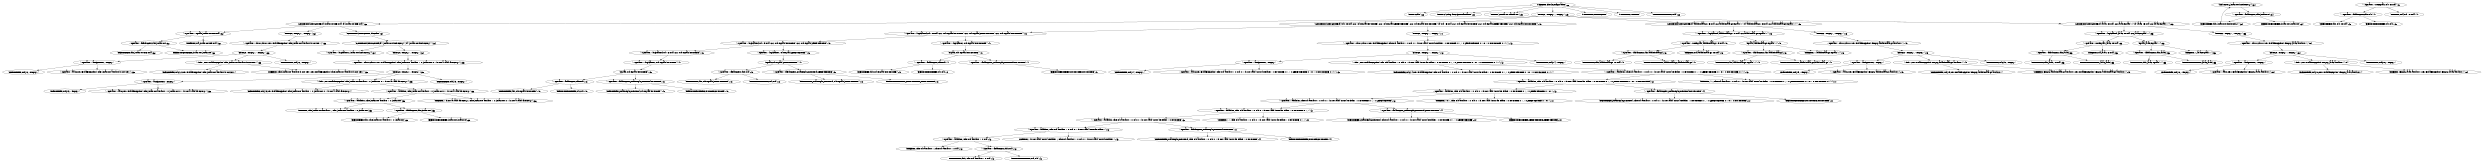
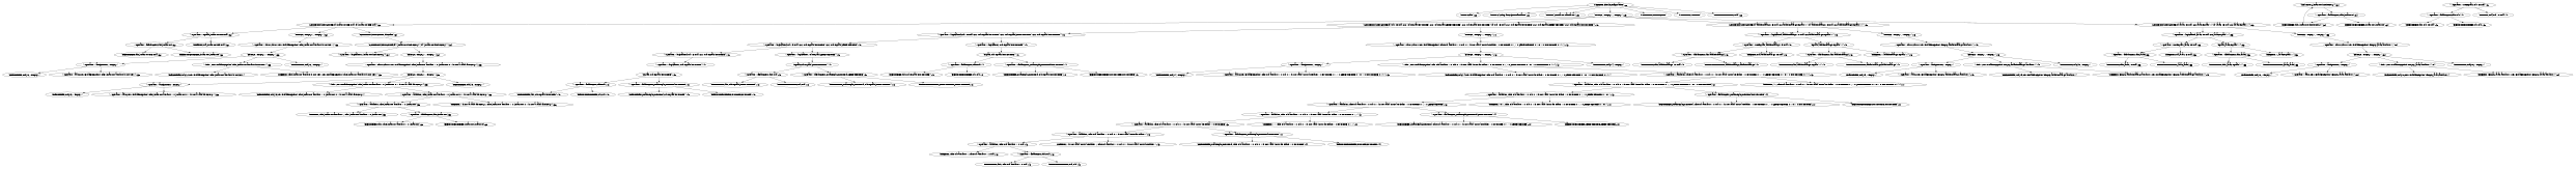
  digraph {
    n1 [label=<(METHOD,checkConfiguration)<SUB>728</SUB>>]
    n2 [label=<(PARAM,this)<SUB>728</SUB>>]
    n3 [label=<(PARAM,String descriptorFileName)<SUB>728</SUB>>]
    n4 [label=<(PARAM,SAXParser saxParser)<SUB>729</SUB>>]
    n5 [label=<(BLOCK,&lt;empty&gt;,&lt;empty&gt;)<SUB>729</SUB>>]
    n6 [label=<(MODIFIER,PROTECTED)>]
    n7 [label=<(MODIFIER,VIRTUAL)>]
    n8 [label=<(METHOD_RETURN,void)<SUB>728</SUB>>]
    n9 [label=<(CONTROL_STRUCTURE,if (jonasroot == null),if (jonasroot == null))<SUB>732</SUB>>]
    n10 [label=<(CONTROL_STRUCTURE,if (orb != null &amp;&amp; !orb.equals(RMI_ORB) &amp;&amp; !orb.equals(JEREMIE_ORB) &amp;&amp; !orb.equals(DAVID_ORB)),if (orb != null &amp;&amp; !orb.equals(RMI_ORB) &amp;&amp; !orb.equals(JEREMIE_ORB) &amp;&amp; !orb.equals(DAVID_ORB)))<SUB>740</SUB>>]
    n11 [label=<(CONTROL_STRUCTURE,if (additionalargs != null &amp;&amp; additionalargs.equals(&quot;&quot;)),if (additionalargs != null &amp;&amp; additionalargs.equals(&quot;&quot;)))<SUB>748</SUB>>]
    n12 [label=<(CONTROL_STRUCTURE,if (javac != null &amp;&amp; javac.equals(&quot;&quot;)),if (javac != null &amp;&amp; javac.equals(&quot;&quot;)))<SUB>753</SUB>>]
    n13 [label=<(&lt;operator&gt;.equals,jonasroot == null)<SUB>732</SUB>>]
    n14 [label=<(BLOCK,&lt;empty&gt;,&lt;empty&gt;)<SUB>732</SUB>>]
    n15 [label=<(CONTROL_STRUCTURE,else,else)<SUB>734</SUB>>]
    n16 [label=<(&lt;operator&gt;.logicalAnd,orb != null &amp;&amp; !orb.equals(RMI_ORB) &amp;&amp; !orb.equals(JEREMIE_ORB) &amp;&amp; !orb.equals(DAVID_ORB))<SUB>740</SUB>>]
    n17 [label=<(BLOCK,&lt;empty&gt;,&lt;empty&gt;)<SUB>741</SUB>>]
    n18 [label=<(&lt;operator&gt;.logicalAnd,additionalargs != null &amp;&amp; additionalargs.equals(&quot;&quot;))<SUB>748</SUB>>]
    n19 [label=<(BLOCK,&lt;empty&gt;,&lt;empty&gt;)<SUB>748</SUB>>]
    n20 [label=<(&lt;operator&gt;.logicalAnd,javac != null &amp;&amp; javac.equals(&quot;&quot;))<SUB>753</SUB>>]
    n21 [label=<(BLOCK,&lt;empty&gt;,&lt;empty&gt;)<SUB>753</SUB>>]
    n22 [label=<(&lt;operator&gt;.fieldAccess,this.jonasroot)<SUB>732</SUB>>]
    n23 [label=<(LITERAL,null,jonasroot == null)<SUB>732</SUB>>]
    n24 [label=<(&lt;operator&gt;.throw,throw new BuildException(&quot;The jonasroot attribut is not set.&quot;);)<SUB>733</SUB>>]
    n25 [label=<(CONTROL_STRUCTURE,if (!jonasroot.isDirectory()),if (!jonasroot.isDirectory()))<SUB>734</SUB>>]
    n26 [label=<(IDENTIFIER,this,jonasroot == null)<SUB>732</SUB>>]
    n27 [label=<(FIELD_IDENTIFIER,jonasroot,jonasroot)<SUB>732</SUB>>]
    n28 [label=<(BLOCK,&lt;empty&gt;,&lt;empty&gt;)<SUB>733</SUB>>]
    n29 [label=<(&lt;operator&gt;.assignment,&lt;empty&gt;)>]
    n30 [label=<(&lt;init&gt;,new BuildException(&quot;The jonasroot attribut is not set.&quot;))<SUB>733</SUB>>]
    n31 [label=<(IDENTIFIER,$obj12,&lt;empty&gt;)>]
    n32 [label=<(IDENTIFIER,$obj12,&lt;empty&gt;)>]
    n33 [label=<(&lt;operator&gt;.alloc,new BuildException(&quot;The jonasroot attribut is not set.&quot;))<SUB>733</SUB>>]
    n34 [label=<(IDENTIFIER,$obj12,new BuildException(&quot;The jonasroot attribut is not set.&quot;))>]
    n35 [label=<(LITERAL,&quot;The jonasroot attribut is not set.&quot;,new BuildException(&quot;The jonasroot attribut is not set.&quot;))<SUB>733</SUB>>]
    n36 [label=<(&lt;operator&gt;.logicalNot,!jonasroot.isDirectory())<SUB>734</SUB>>]
    n37 [label=<(BLOCK,&lt;empty&gt;,&lt;empty&gt;)<SUB>734</SUB>>]
    n38 [label=<(&lt;operator&gt;.throw,throw new BuildException(&quot;The jonasroot attribut '&quot; + jonasroot + &quot;' is not a valid directory.&quot;);)<SUB>735</SUB>>]
    n39 [label=<(isDirectory,jonasroot.isDirectory())<SUB>734</SUB>>]
    n40 [label=<(&lt;operator&gt;.fieldAccess,this.jonasroot)<SUB>734</SUB>>]
    n41 [label=<(IDENTIFIER,this,jonasroot.isDirectory())<SUB>734</SUB>>]
    n42 [label=<(FIELD_IDENTIFIER,jonasroot,jonasroot)<SUB>734</SUB>>]
    n43 [label=<(BLOCK,&lt;empty&gt;,&lt;empty&gt;)<SUB>735</SUB>>]
    n44 [label=<(&lt;operator&gt;.assignment,&lt;empty&gt;)>]
    n45 [label=<(&lt;init&gt;,new BuildException(&quot;The jonasroot attribut '&quot; + jonasroot + &quot;' is not a valid directory.&quot;))<SUB>735</SUB>>]
    n46 [label=<(IDENTIFIER,$obj13,&lt;empty&gt;)>]
    n47 [label=<(IDENTIFIER,$obj13,&lt;empty&gt;)>]
    n48 [label=<(&lt;operator&gt;.alloc,new BuildException(&quot;The jonasroot attribut '&quot; + jonasroot + &quot;' is not a valid directory.&quot;))<SUB>735</SUB>>]
    n49 [label=<(IDENTIFIER,$obj13,new BuildException(&quot;The jonasroot attribut '&quot; + jonasroot + &quot;' is not a valid directory.&quot;))>]
    n50 [label=<(&lt;operator&gt;.addition,&quot;The jonasroot attribut '&quot; + jonasroot + &quot;' is not a valid directory.&quot;)<SUB>735</SUB>>]
    n51 [label=<(&lt;operator&gt;.addition,&quot;The jonasroot attribut '&quot; + jonasroot)<SUB>735</SUB>>]
    n52 [label=<(LITERAL,&quot;' is not a valid directory.&quot;,&quot;The jonasroot attribut '&quot; + jonasroot + &quot;' is not a valid directory.&quot;)<SUB>736</SUB>>]
    n53 [label=<(LITERAL,&quot;The jonasroot attribut '&quot;,&quot;The jonasroot attribut '&quot; + jonasroot)<SUB>735</SUB>>]
    n54 [label=<(&lt;operator&gt;.fieldAccess,this.jonasroot)<SUB>735</SUB>>]
    n55 [label=<(IDENTIFIER,this,&quot;The jonasroot attribut '&quot; + jonasroot)<SUB>735</SUB>>]
    n56 [label=<(FIELD_IDENTIFIER,jonasroot,jonasroot)<SUB>735</SUB>>]
    n57 [label=<(&lt;operator&gt;.logicalAnd,orb != null &amp;&amp; !orb.equals(RMI_ORB) &amp;&amp; !orb.equals(JEREMIE_ORB))<SUB>740</SUB>>]
    n58 [label=<(&lt;operator&gt;.logicalNot,!orb.equals(DAVID_ORB))<SUB>741</SUB>>]
    n59 [label=<(&lt;operator&gt;.throw,throw new BuildException(&quot;The orb attribut '&quot; + orb + &quot;' is not valid (must be either &quot; + RMI_ORB + &quot;, &quot; + JEREMIE_ORB + &quot; or &quot; + DAVID_ORB + &quot;).&quot;);)<SUB>742</SUB>>]
    n60 [label=<(&lt;operator&gt;.logicalAnd,orb != null &amp;&amp; !orb.equals(RMI_ORB))<SUB>740</SUB>>]
    n61 [label=<(&lt;operator&gt;.logicalNot,!orb.equals(JEREMIE_ORB))<SUB>740</SUB>>]
    n62 [label=<(equals,orb.equals(DAVID_ORB))<SUB>741</SUB>>]
    n63 [label=<(&lt;operator&gt;.logicalNot,!orb.equals(RMI_ORB))<SUB>740</SUB>>]
    n64 [label=<(equals,orb.equals(JEREMIE_ORB))<SUB>740</SUB>>]
    n65 [label=<(&lt;operator&gt;.notEquals,orb != null)<SUB>740</SUB>>]
    n66 [label=<(&lt;operator&gt;.fieldAccess,this.orb)<SUB>740</SUB>>]
    n67 [label=<(LITERAL,null,orb != null)<SUB>740</SUB>>]
    n68 [label=<(equals,orb.equals(RMI_ORB))<SUB>740</SUB>>]
    n69 [label=<(IDENTIFIER,this,orb != null)<SUB>740</SUB>>]
    n70 [label=<(FIELD_IDENTIFIER,orb,orb)<SUB>740</SUB>>]
    n71 [label=<(&lt;operator&gt;.fieldAccess,this.orb)<SUB>740</SUB>>]
    n72 [label=<(&lt;operator&gt;.fieldAccess,JonasDeploymentTool.RMI_ORB)<SUB>740</SUB>>]
    n73 [label=<(IDENTIFIER,this,orb.equals(RMI_ORB))<SUB>740</SUB>>]
    n74 [label=<(FIELD_IDENTIFIER,orb,orb)<SUB>740</SUB>>]
    n75 [label=<(IDENTIFIER,JonasDeploymentTool,orb.equals(RMI_ORB))<SUB>740</SUB>>]
    n76 [label=<(FIELD_IDENTIFIER,RMI_ORB,RMI_ORB)<SUB>740</SUB>>]
    n77 [label=<(&lt;operator&gt;.fieldAccess,this.orb)<SUB>740</SUB>>]
    n78 [label=<(&lt;operator&gt;.fieldAccess,JonasDeploymentTool.JEREMIE_ORB)<SUB>740</SUB>>]
    n79 [label=<(IDENTIFIER,this,orb.equals(JEREMIE_ORB))<SUB>740</SUB>>]
    n80 [label=<(FIELD_IDENTIFIER,orb,orb)<SUB>740</SUB>>]
    n81 [label=<(IDENTIFIER,JonasDeploymentTool,orb.equals(JEREMIE_ORB))<SUB>740</SUB>>]
    n82 [label=<(FIELD_IDENTIFIER,JEREMIE_ORB,JEREMIE_ORB)<SUB>740</SUB>>]
    n83 [label=<(&lt;operator&gt;.fieldAccess,this.orb)<SUB>741</SUB>>]
    n84 [label=<(&lt;operator&gt;.fieldAccess,JonasDeploymentTool.DAVID_ORB)<SUB>741</SUB>>]
    n85 [label=<(IDENTIFIER,this,orb.equals(DAVID_ORB))<SUB>741</SUB>>]
    n86 [label=<(FIELD_IDENTIFIER,orb,orb)<SUB>741</SUB>>]
+   n87 [label=<(IDENTIFIER,JonasDeploymentTool,orb.equals(DAVID_ORB))<SUB>741</SUB>>]
    n88 [label=<(FIELD_IDENTIFIER,DAVID_ORB,DAVID_ORB)<SUB>741</SUB>>]
    n89 [label=<(BLOCK,&lt;empty&gt;,&lt;empty&gt;)<SUB>742</SUB>>]
    n90 [label=<(&lt;operator&gt;.assignment,&lt;empty&gt;)>]
    n91 [label=<(&lt;init&gt;,new BuildException(&quot;The orb attribut '&quot; + orb + &quot;' is not valid (must be either &quot; + RMI_ORB + &quot;, &quot; + JEREMIE_ORB + &quot; or &quot; + DAVID_ORB + &quot;).&quot;))<SUB>742</SUB>>]
    n92 [label=<(IDENTIFIER,$obj14,&lt;empty&gt;)>]
    n93 [label=<(IDENTIFIER,$obj14,&lt;empty&gt;)>]
    n94 [label=<(&lt;operator&gt;.alloc,new BuildException(&quot;The orb attribut '&quot; + orb + &quot;' is not valid (must be either &quot; + RMI_ORB + &quot;, &quot; + JEREMIE_ORB + &quot; or &quot; + DAVID_ORB + &quot;).&quot;))<SUB>742</SUB>>]
    n95 [label=<(IDENTIFIER,$obj14,new BuildException(&quot;The orb attribut '&quot; + orb + &quot;' is not valid (must be either &quot; + RMI_ORB + &quot;, &quot; + JEREMIE_ORB + &quot; or &quot; + DAVID_ORB + &quot;).&quot;))>]
    n96 [label=<(&lt;operator&gt;.addition,&quot;The orb attribut '&quot; + orb + &quot;' is not valid (must be either &quot; + RMI_ORB + &quot;, &quot; + JEREMIE_ORB + &quot; or &quot; + DAVID_ORB + &quot;).&quot;)<SUB>742</SUB>>]
    n97 [label=<(&lt;operator&gt;.addition,&quot;The orb attribut '&quot; + orb + &quot;' is not valid (must be either &quot; + RMI_ORB + &quot;, &quot; + JEREMIE_ORB + &quot; or &quot; + DAVID_ORB)<SUB>742</SUB>>]
    n98 [label=<(LITERAL,&quot;).&quot;,&quot;The orb attribut '&quot; + orb + &quot;' is not valid (must be either &quot; + RMI_ORB + &quot;, &quot; + JEREMIE_ORB + &quot; or &quot; + DAVID_ORB + &quot;).&quot;)<SUB>744</SUB>>]
    n99 [label=<(&lt;operator&gt;.addition,&quot;The orb attribut '&quot; + orb + &quot;' is not valid (must be either &quot; + RMI_ORB + &quot;, &quot; + JEREMIE_ORB + &quot; or &quot;)<SUB>742</SUB>>]
    n100 [label=<(&lt;operator&gt;.fieldAccess,JonasDeploymentTool.DAVID_ORB)<SUB>744</SUB>>]
    n101 [label=<(&lt;operator&gt;.addition,&quot;The orb attribut '&quot; + orb + &quot;' is not valid (must be either &quot; + RMI_ORB + &quot;, &quot; + JEREMIE_ORB)<SUB>742</SUB>>]
    n102 [label=<(LITERAL,&quot; or &quot;,&quot;The orb attribut '&quot; + orb + &quot;' is not valid (must be either &quot; + RMI_ORB + &quot;, &quot; + JEREMIE_ORB + &quot; or &quot;)<SUB>744</SUB>>]
    n103 [label=<(IDENTIFIER,JonasDeploymentTool,&quot;The orb attribut '&quot; + orb + &quot;' is not valid (must be either &quot; + RMI_ORB + &quot;, &quot; + JEREMIE_ORB + &quot; or &quot; + DAVID_ORB)<SUB>744</SUB>>]
    n104 [label=<(FIELD_IDENTIFIER,DAVID_ORB,DAVID_ORB)<SUB>744</SUB>>]
    n105 [label=<(&lt;operator&gt;.addition,&quot;The orb attribut '&quot; + orb + &quot;' is not valid (must be either &quot; + RMI_ORB + &quot;, &quot;)<SUB>742</SUB>>]
    n106 [label=<(&lt;operator&gt;.fieldAccess,JonasDeploymentTool.JEREMIE_ORB)<SUB>744</SUB>>]
    n107 [label=<(&lt;operator&gt;.addition,&quot;The orb attribut '&quot; + orb + &quot;' is not valid (must be either &quot; + RMI_ORB)<SUB>742</SUB>>]
    n108 [label=<(LITERAL,&quot;, &quot;,&quot;The orb attribut '&quot; + orb + &quot;' is not valid (must be either &quot; + RMI_ORB + &quot;, &quot;)<SUB>744</SUB>>]
    n109 [label=<(IDENTIFIER,JonasDeploymentTool,&quot;The orb attribut '&quot; + orb + &quot;' is not valid (must be either &quot; + RMI_ORB + &quot;, &quot; + JEREMIE_ORB)<SUB>744</SUB>>]
    n110 [label=<(FIELD_IDENTIFIER,JEREMIE_ORB,JEREMIE_ORB)<SUB>744</SUB>>]
    n111 [label=<(&lt;operator&gt;.addition,&quot;The orb attribut '&quot; + orb + &quot;' is not valid (must be either &quot;)<SUB>742</SUB>>]
    n112 [label=<(&lt;operator&gt;.fieldAccess,JonasDeploymentTool.RMI_ORB)<SUB>744</SUB>>]
    n113 [label=<(&lt;operator&gt;.addition,&quot;The orb attribut '&quot; + orb)<SUB>742</SUB>>]
    n114 [label=<(LITERAL,&quot;' is not valid (must be either &quot;,&quot;The orb attribut '&quot; + orb + &quot;' is not valid (must be either &quot;)<SUB>743</SUB>>]
    n115 [label=<(IDENTIFIER,JonasDeploymentTool,&quot;The orb attribut '&quot; + orb + &quot;' is not valid (must be either &quot; + RMI_ORB)<SUB>744</SUB>>]
    n116 [label=<(FIELD_IDENTIFIER,RMI_ORB,RMI_ORB)<SUB>744</SUB>>]
    n117 [label=<(LITERAL,&quot;The orb attribut '&quot;,&quot;The orb attribut '&quot; + orb)<SUB>742</SUB>>]
    n118 [label=<(&lt;operator&gt;.fieldAccess,this.orb)<SUB>742</SUB>>]
    n119 [label=<(IDENTIFIER,this,&quot;The orb attribut '&quot; + orb)<SUB>742</SUB>>]
    n120 [label=<(FIELD_IDENTIFIER,orb,orb)<SUB>742</SUB>>]
    n121 [label=<(&lt;operator&gt;.notEquals,additionalargs != null)<SUB>748</SUB>>]
    n122 [label=<(equals,additionalargs.equals(&quot;&quot;))<SUB>748</SUB>>]
    n123 [label=<(&lt;operator&gt;.throw,throw new BuildException(&quot;Empty additionalargs attribut.&quot;);)<SUB>749</SUB>>]
    n124 [label=<(&lt;operator&gt;.fieldAccess,this.additionalargs)<SUB>748</SUB>>]
    n125 [label=<(LITERAL,null,additionalargs != null)<SUB>748</SUB>>]
    n126 [label=<(&lt;operator&gt;.fieldAccess,this.additionalargs)<SUB>748</SUB>>]
    n127 [label=<(LITERAL,&quot;&quot;,additionalargs.equals(&quot;&quot;))<SUB>748</SUB>>]
    n128 [label=<(IDENTIFIER,this,additionalargs != null)<SUB>748</SUB>>]
    n129 [label=<(FIELD_IDENTIFIER,additionalargs,additionalargs)<SUB>748</SUB>>]
    n130 [label=<(IDENTIFIER,this,additionalargs.equals(&quot;&quot;))<SUB>748</SUB>>]
    n131 [label=<(FIELD_IDENTIFIER,additionalargs,additionalargs)<SUB>748</SUB>>]
    n132 [label=<(BLOCK,&lt;empty&gt;,&lt;empty&gt;)<SUB>749</SUB>>]
    n133 [label=<(&lt;operator&gt;.assignment,&lt;empty&gt;)>]
    n134 [label=<(&lt;init&gt;,new BuildException(&quot;Empty additionalargs attribut.&quot;))<SUB>749</SUB>>]
    n135 [label=<(IDENTIFIER,$obj15,&lt;empty&gt;)>]
    n136 [label=<(IDENTIFIER,$obj15,&lt;empty&gt;)>]
    n137 [label=<(&lt;operator&gt;.alloc,new BuildException(&quot;Empty additionalargs attribut.&quot;))<SUB>749</SUB>>]
    n138 [label=<(IDENTIFIER,$obj15,new BuildException(&quot;Empty additionalargs attribut.&quot;))>]
    n139 [label=<(LITERAL,&quot;Empty additionalargs attribut.&quot;,new BuildException(&quot;Empty additionalargs attribut.&quot;))<SUB>749</SUB>>]
    n140 [label=<(&lt;operator&gt;.notEquals,javac != null)<SUB>753</SUB>>]
    n141 [label=<(equals,javac.equals(&quot;&quot;))<SUB>753</SUB>>]
    n142 [label=<(&lt;operator&gt;.throw,throw new BuildException(&quot;Empty javac attribut.&quot;);)<SUB>754</SUB>>]
    n143 [label=<(&lt;operator&gt;.fieldAccess,this.javac)<SUB>753</SUB>>]
    n144 [label=<(LITERAL,null,javac != null)<SUB>753</SUB>>]
    n145 [label=<(&lt;operator&gt;.fieldAccess,this.javac)<SUB>753</SUB>>]
    n146 [label=<(LITERAL,&quot;&quot;,javac.equals(&quot;&quot;))<SUB>753</SUB>>]
    n147 [label=<(IDENTIFIER,this,javac != null)<SUB>753</SUB>>]
    n148 [label=<(FIELD_IDENTIFIER,javac,javac)<SUB>753</SUB>>]
    n149 [label=<(IDENTIFIER,this,javac.equals(&quot;&quot;))<SUB>753</SUB>>]
    n150 [label=<(FIELD_IDENTIFIER,javac,javac)<SUB>753</SUB>>]
    n151 [label=<(BLOCK,&lt;empty&gt;,&lt;empty&gt;)<SUB>754</SUB>>]
    n152 [label=<(&lt;operator&gt;.assignment,&lt;empty&gt;)>]
    n153 [label=<(&lt;init&gt;,new BuildException(&quot;Empty javac attribut.&quot;))<SUB>754</SUB>>]
    n154 [label=<(IDENTIFIER,$obj16,&lt;empty&gt;)>]
    n155 [label=<(IDENTIFIER,$obj16,&lt;empty&gt;)>]
    n156 [label=<(&lt;operator&gt;.alloc,new BuildException(&quot;Empty javac attribut.&quot;))<SUB>754</SUB>>]
    n157 [label=<(IDENTIFIER,$obj16,new BuildException(&quot;Empty javac attribut.&quot;))>]
    n158 [label=<(LITERAL,&quot;Empty javac attribut.&quot;,new BuildException(&quot;Empty javac attribut.&quot;))<SUB>754</SUB>>]
    n1 -> n2
    n1 -> n3
    n1 -> n4
    n1 -> n5
    n1 -> n6
    n1 -> n7
    n1 -> n8
    n5 -> n9
    n5 -> n10
    n5 -> n11
    n5 -> n12
    n9 -> n13
    n9 -> n14
    n9 -> n15
    n10 -> n16
    n10 -> n17
    n11 -> n18
    n11 -> n19
    n12 -> n20
    n12 -> n21
    n13 -> n22
    n13 -> n23
    n14 -> n24
    n15 -> n25
    n16 -> n57
    n16 -> n58
    n17 -> n59
    n18 -> n121
    n18 -> n122
    n19 -> n123
    n20 -> n140
    n20 -> n141
    n21 -> n142
    n22 -> n26
    n22 -> n27
    n24 -> n28
    n25 -> n36
    n25 -> n37
    n28 -> n29
    n28 -> n30
    n28 -> n31
    n29 -> n32
    n29 -> n33
    n30 -> n34
    n30 -> n35
    n37 -> n38
    n38 -> n43
    n39 -> n40
    n40 -> n41
    n40 -> n42
    n41 -> n39
    n43 -> n44
    n43 -> n45
    n43 -> n46
    n44 -> n47
    n44 -> n48
    n45 -> n49
    n45 -> n50
    n50 -> n51
    n50 -> n52
    n51 -> n53
    n51 -> n54
    n54 -> n55
    n54 -> n56
    n57 -> n60
    n57 -> n61
    n58 -> n62
    n59 -> n89
    n60 -> n63
    n61 -> n64
    n62 -> n83
    n62 -> n84
-   n63 -> n68
    n64 -> n77
    n64 -> n78
    n65 -> n66
    n65 -> n67
    n66 -> n69
    n66 -> n70
    n68 -> n71
    n68 -> n72
    n71 -> n73
    n71 -> n74
    n72 -> n75
    n72 -> n76
    n77 -> n79
    n77 -> n80
    n78 -> n81
    n78 -> n82
    n83 -> n85
    n83 -> n86
+   n84 -> n87
    n84 -> n88
    n89 -> n90
    n89 -> n91
    n89 -> n92
    n90 -> n93
    n90 -> n94
    n91 -> n95
    n91 -> n96
    n96 -> n97
    n96 -> n98
    n97 -> n99
    n97 -> n100
    n99 -> n101
    n99 -> n102
    n100 -> n103
    n100 -> n104
    n101 -> n105
    n101 -> n106
    n105 -> n107
    n105 -> n108
    n106 -> n109
    n106 -> n110
    n107 -> n111
    n107 -> n112
    n111 -> n113
    n111 -> n114
    n112 -> n115
    n112 -> n116
    n113 -> n117
    n113 -> n118
    n118 -> n119
    n118 -> n120
    n121 -> n124
    n121 -> n125
    n122 -> n126
    n122 -> n127
    n123 -> n132
    n124 -> n128
    n124 -> n129
    n126 -> n130
    n126 -> n131
    n132 -> n133
    n132 -> n134
    n132 -> n135
    n133 -> n136
    n133 -> n137
    n134 -> n138
    n134 -> n139
    n140 -> n143
    n140 -> n144
    n141 -> n145
    n141 -> n146
    n142 -> n151
    n143 -> n147
    n143 -> n148
    n145 -> n149
    n145 -> n150
    n151 -> n152
    n151 -> n153
    n151 -> n154
    n152 -> n155
    n152 -> n156
    n153 -> n157
    n153 -> n158
  }
